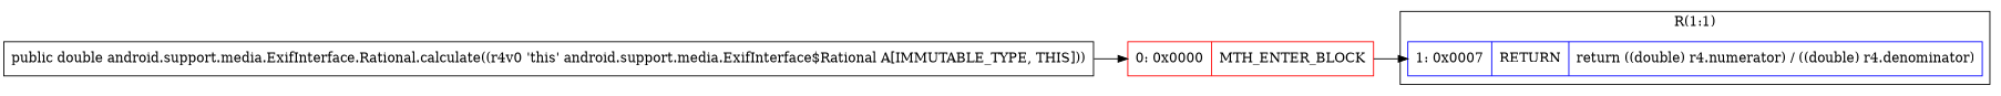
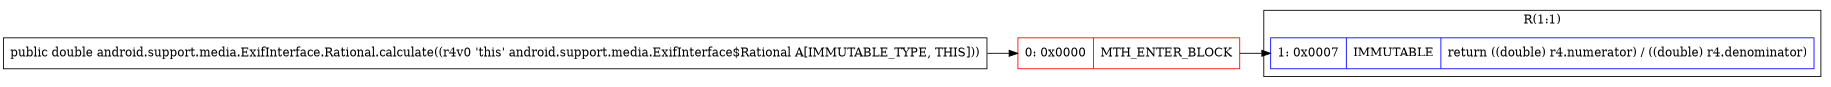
  digraph {
    rankdir=LR
    node [shape=record]
-   n1 [color=blue label="{1\:\ 0x0007|RETURN\l|return ((double) r4.numerator) \/ ((double) r4.denominator)\l}"]
+   n1 [color=blue label="{1\:\ 0x0007|IMMUTABLE\l|return ((double) r4.numerator) \/ ((double) r4.denominator)\l}"]
    n2 [color=red label="{0\:\ 0x0000|MTH_ENTER_BLOCK\l}"]
    n3 [label="{public double android.support.media.ExifInterface.Rational.calculate((r4v0 'this' android.support.media.ExifInterface$Rational A[IMMUTABLE_TYPE, THIS])) }"]
    subgraph cluster_1 {
      label="R(1:1)"
      n1
    }
    n2 -> n1
    n3 -> n2
  }
